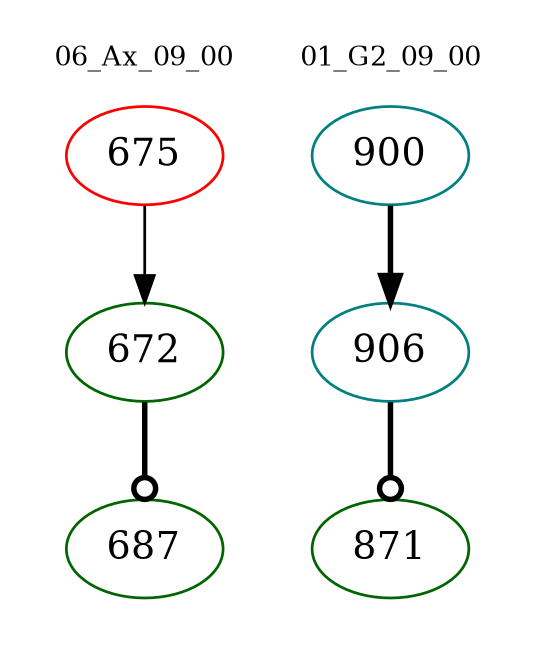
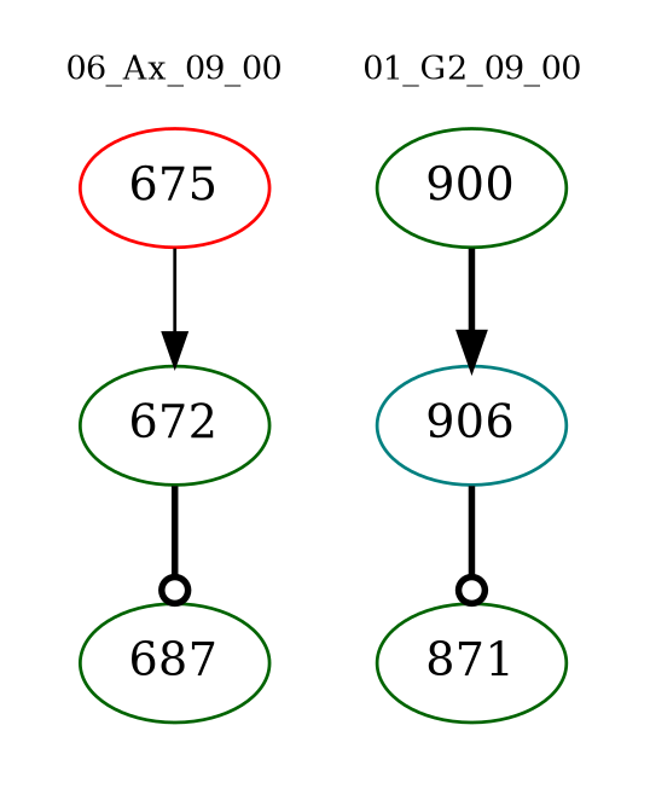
  digraph {
    node [color=darkgreen]
    edge [arrowhead=normal color=black style=bold]
    n1 [color=red label=675]
    n2 [label=672]
    n3 [label=687]
-   n4 [color=teal label=900]
+   n4 [label=900]
    n5 [color=teal label=906]
    n6 [label=871]
    subgraph cluster_1 {
      color=white
      fontsize=10
      label="06_Ax_09_00"
      n1
      n2
      n3
    }
    subgraph cluster_2 {
      color=white
      fontsize=10
      label="01_G2_09_00"
      n4
      n5
      n6
    }
    n1 -> n2 [style=solid]
    n2 -> n3 [arrowhead=odot]
    n4 -> n5
    n5 -> n6 [arrowhead=odot]
  }
